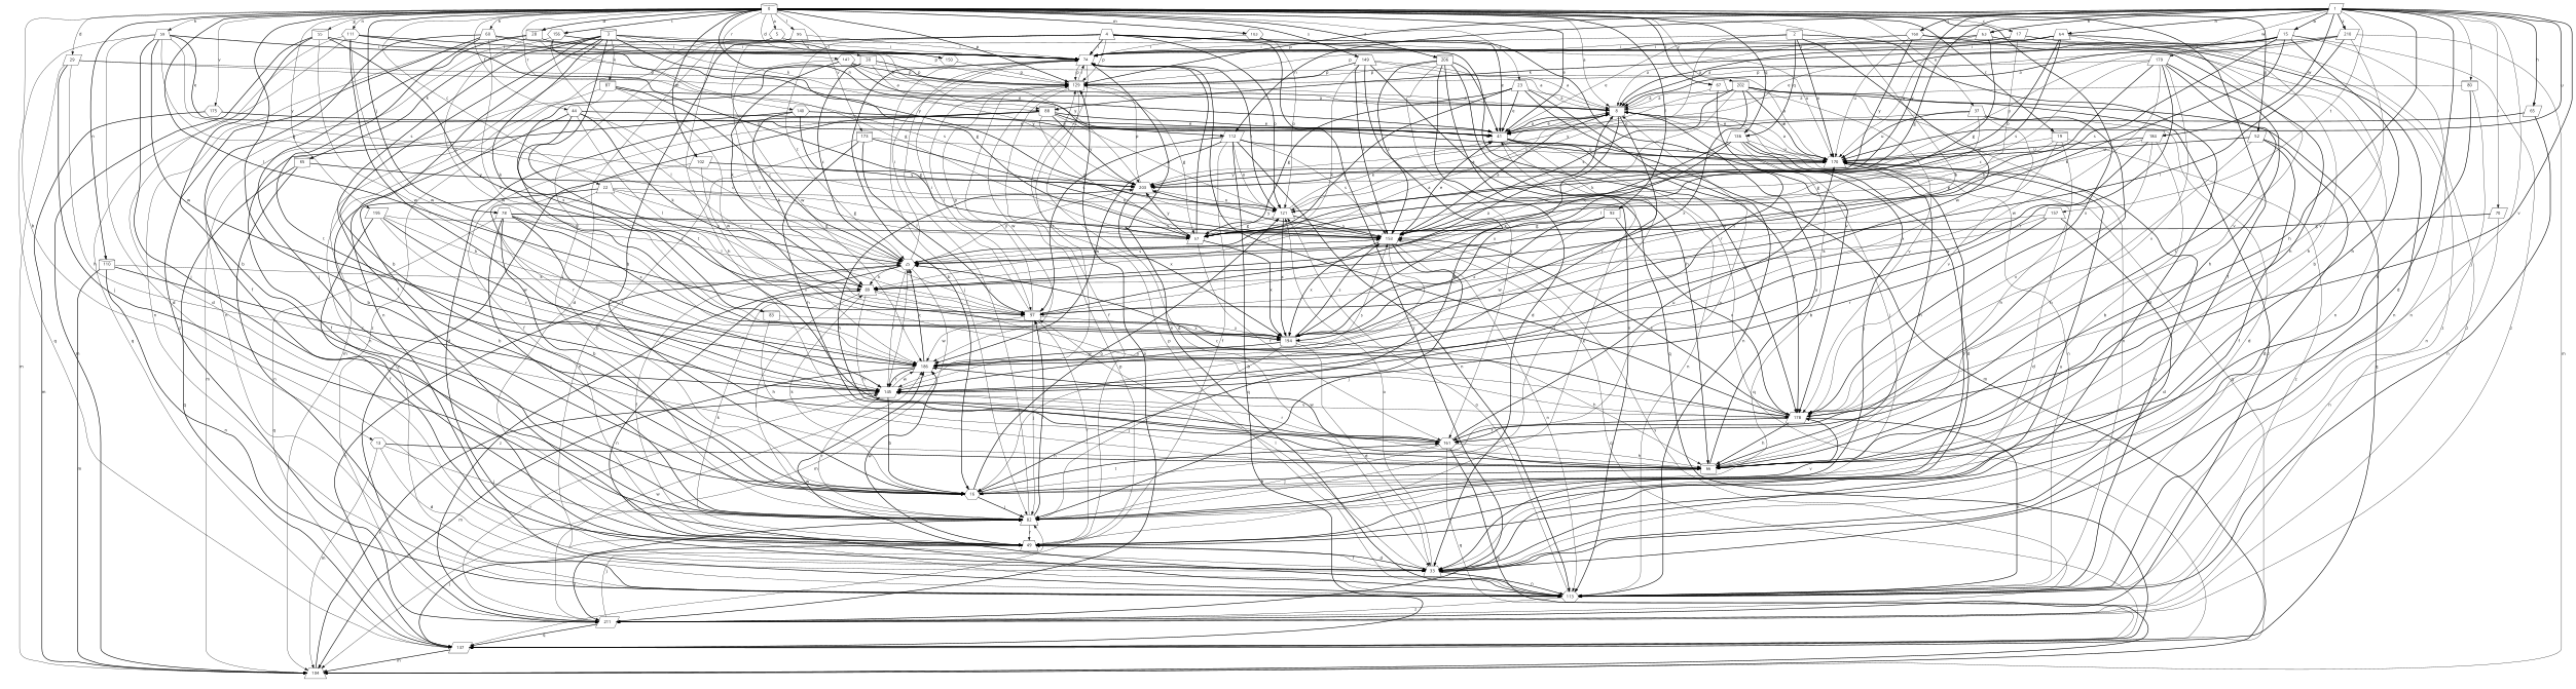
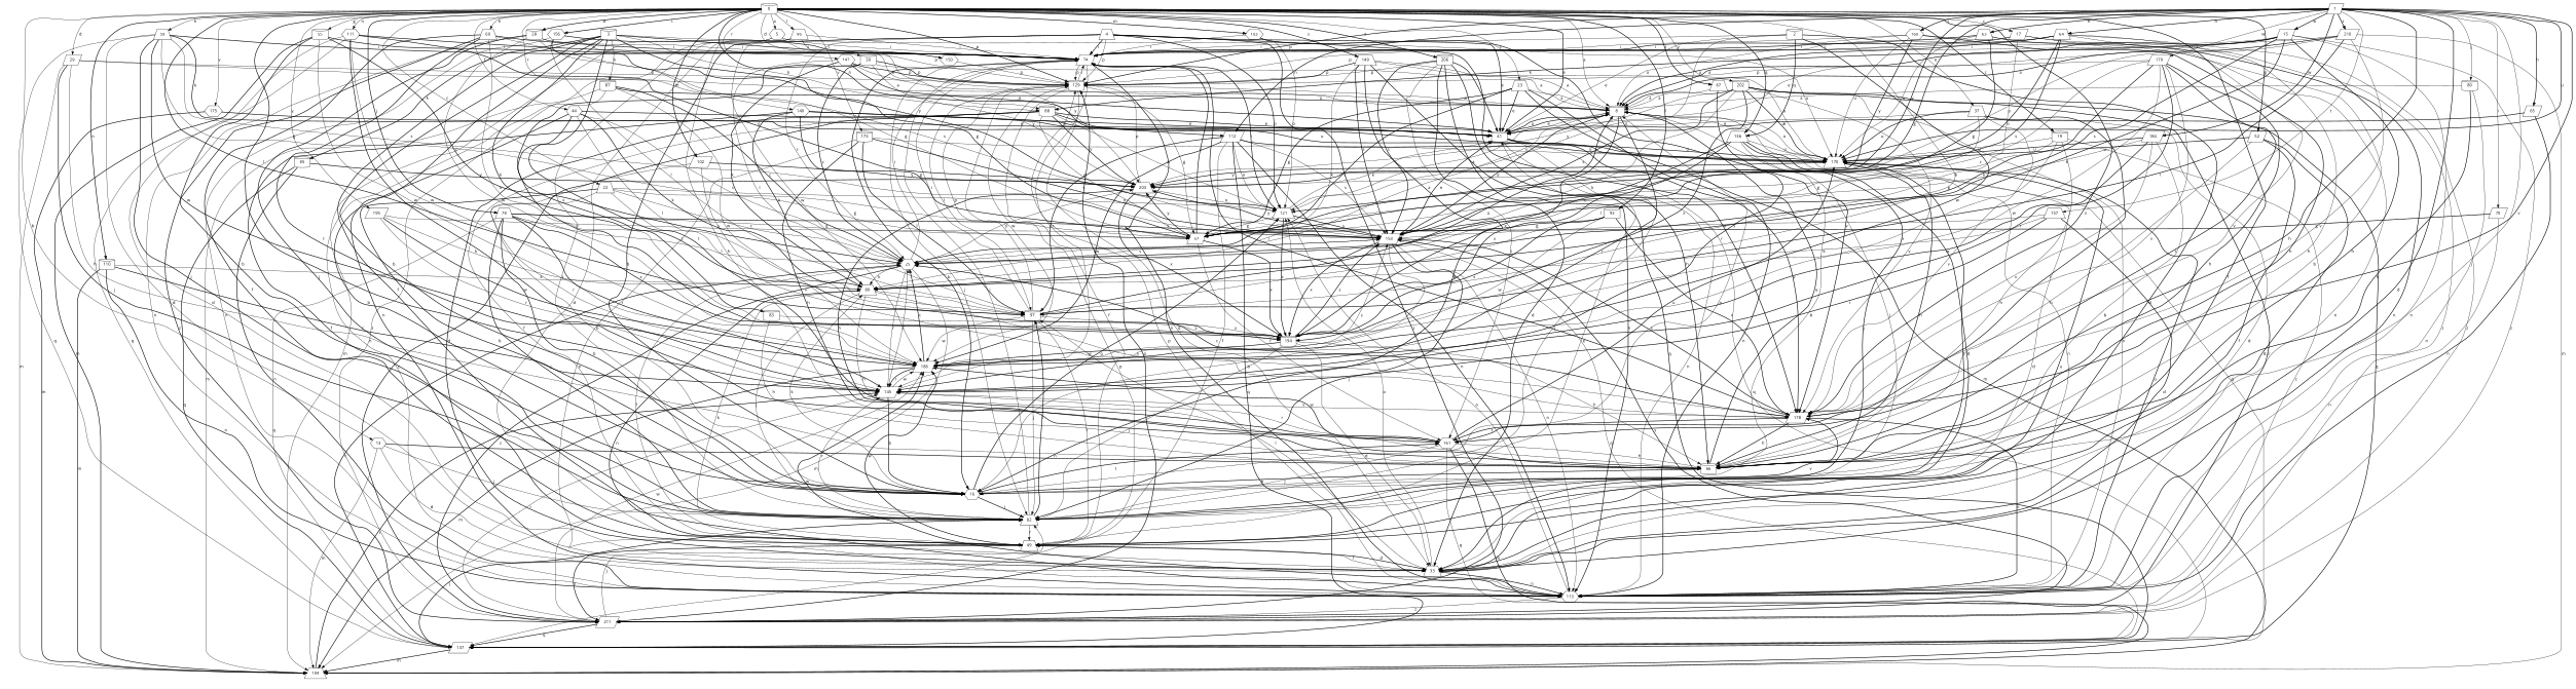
  strict digraph {
    fontname="Open Sans"
    node [fontname="Open Sans" shape=cylinder]
    edge [fontname="Open Sans" style=bold]
    5 [shape=hexagon]
    0
    8
    13 [shape=hexagon]
    17 [shape=parallelogram]
    19
    22 [shape=trapezium]
    23 [shape=trapezium]
    28
    29 [shape=parallelogram]
    30
    37 [shape=trapezium]
    41
    44 [shape=hexagon]
    49 [shape=trapezium]
    52 [shape=parallelogram]
    55
    59 [shape=trapezium]
    60 [shape=trapezium]
    67 [shape=trapezium]
    78 [shape=trapezium]
    93
    96 [shape=trapezium]
    97
    102 [shape=parallelogram]
    103 [shape=hexagon]
    110
    111 [shape=hexagon]
    112 [shape=parallelogram]
    129
    136 [shape=trapezium]
    140 [shape=hexagon]
    142 [shape=hexagon]
    145 [shape=parallelogram]
    149 [shape=trapezium]
    156 [shape=hexagon]
    173
    175 [shape=hexagon]
    178 [shape=parallelogram]
    194
    195 [shape=parallelogram]
    202
    206
    74 [shape=parallelogram]
    88
    211 [shape=parallelogram]
    104 [shape=trapezium]
    82 [shape=trapezium]
    113 [shape=hexagon]
    137 [shape=parallelogram]
    33 [shape=trapezium]
    66
    57 [shape=parallelogram]
    170 [shape=trapezium]
    121 [shape=trapezium]
    16 [shape=hexagon]
    25 [shape=hexagon]
    186 [shape=parallelogram]
    153 [shape=parallelogram]
    203 [shape=trapezium]
    161 [shape=hexagon]
    89 [shape=trapezium]
    1 [shape=parallelogram]
    15 [shape=parallelogram]
    63 [shape=trapezium]
    64 [shape=trapezium]
    65 [shape=parallelogram]
    70 [shape=parallelogram]
    80
    157 [shape=trapezium]
    160 [shape=hexagon]
    179 [shape=parallelogram]
    184 [shape=parallelogram]
    210 [shape=parallelogram]
    2
    3
    83
    85
    87
    150 [shape=hexagon]
    4 [shape=trapezium]
    5 -> 74 [label=i style=solid]
    5 -> 88 [label=k style=solid]
    5 -> 211 [label=z style=solid]
    5 -> 104 [label=m style=solid]
    0 -> 5 [label=a style=solid]
    0 -> 8 [label=a style=solid]
    0 -> 13 [label=b style=solid]
    0 -> 17 [label=c style=solid]
    0 -> 19 [label=c]
    0 -> 22 [label=c style=solid]
    0 -> 23 [label=c style=solid]
    0 -> 28 [label=d]
    0 -> 29 [label=d style=solid]
    0 -> 30 [label=d style=solid]
    0 -> 37 [label=e style=solid]
    0 -> 41 [label=e]
    0 -> 44 [label=f style=solid]
    0 -> 49 [label=f]
    0 -> 52 [label=g]
    0 -> 55 [label=g style=solid]
    0 -> 59 [label=h style=solid]
    0 -> 60 [label=h style=solid]
    0 -> 67 [label=i]
    0 -> 78 [label=j]
    0 -> 93 [label=l]
    0 -> 96 [label=l style=solid]
    0 -> 97 [label=l]
    0 -> 102 [label=m]
    0 -> 103 [label=m]
    0 -> 110 [label=n]
    0 -> 111 [label=n style=solid]
    0 -> 112 [label=n]
    0 -> 129 [label=p]
    0 -> 136 [label=q]
    0 -> 140 [label=r style=solid]
    0 -> 142 [label=r style=solid]
    0 -> 145 [label=r]
    0 -> 149 [label=s]
    0 -> 156 [label=t]
    0 -> 173 [label=v style=solid]
    0 -> 175 [label=v style=solid]
    0 -> 178 [label=x]
    0 -> 194 [label=x style=solid]
    0 -> 195 [label=y style=solid]
    0 -> 202 [label=y style=solid]
    0 -> 206 [label=z]
    8 -> 41 [label=e]
    8 -> 145 [label=r]
    8 -> 194 [label=x]
    8 -> 82 [label=j style=solid]
    8 -> 113 [label=n style=solid]
    8 -> 137 [label=q style=solid]
    13 -> 104 [label=m style=solid]
    13 -> 82 [label=j style=solid]
    13 -> 33 [label=d style=solid]
    13 -> 66 [label=h]
    17 -> 97 [label=l style=solid]
    17 -> 74 [label=i]
    17 -> 211 [label=z style=solid]
    17 -> 113 [label=n style=solid]
    19 -> 194 [label=x style=solid]
    19 -> 211 [label=z style=solid]
    19 -> 66 [label=h style=solid]
    19 -> 57 [label=g style=solid]
    19 -> 170 [label=u style=solid]
    22 -> 97 [label=l style=solid]
    22 -> 145 [label=r style=solid]
    22 -> 57 [label=g style=solid]
    22 -> 121 [label=o style=solid]
    22 -> 16 [label=b]
    22 -> 25 [label=c style=solid]
    23 -> 8 [label=a style=solid]
    23 -> 41 [label=e]
    23 -> 104 [label=m]
    23 -> 113 [label=n]
    23 -> 57 [label=g]
    23 -> 25 [label=c]
    28 -> 129 [label=p style=solid]
    28 -> 74 [label=i style=solid]
    28 -> 82 [label=j]
    28 -> 113 [label=n style=solid]
    28 -> 186 [label=w style=solid]
    28 -> 153 [label=s style=solid]
    29 -> 8 [label=a style=solid]
    29 -> 129 [label=p style=solid]
    29 -> 104 [label=m style=solid]
    29 -> 82 [label=j]
    29 -> 66 [label=h style=solid]
    30 -> 8 [label=a style=solid]
    30 -> 129 [label=p]
    30 -> 194 [label=x]
    30 -> 25 [label=c]
    30 -> 203 [label=y style=solid]
    37 -> 41 [label=e style=solid]
    37 -> 97 [label=l style=solid]
    37 -> 178 [label=v style=solid]
    37 -> 33 [label=d style=solid]
    37 -> 170 [label=u]
    37 -> 161 [label=t]
    41 -> 8 [label=a]
    41 -> 178 [label=v]
    41 -> 82 [label=j style=solid]
    41 -> 113 [label=n style=solid]
    41 -> 137 [label=q style=solid]
    41 -> 170 [label=u]
    44 -> 41 [label=e]
    44 -> 97 [label=l style=solid]
    44 -> 194 [label=x]
    44 -> 16 [label=b]
    44 -> 25 [label=c style=solid]
    44 -> 89 [label=k]
    49 -> 41 [label=e style=solid]
    49 -> 211 [label=z]
    49 -> 33 [label=d]
    49 -> 186 [label=w]
    49 -> 89 [label=k style=solid]
    52 -> 49 [label=f]
    52 -> 33 [label=d]
    52 -> 66 [label=h style=solid]
    52 -> 170 [label=u]
    55 -> 74 [label=i]
    55 -> 104 [label=m]
    55 -> 16 [label=b]
    55 -> 25 [label=c]
    55 -> 186 [label=w style=solid]
    59 -> 41 [label=e]
    59 -> 74 [label=i]
    59 -> 82 [label=j]
    59 -> 137 [label=q style=solid]
    59 -> 33 [label=d style=solid]
    59 -> 57 [label=g style=solid]
    59 -> 186 [label=w]
    59 -> 153 [label=s style=solid]
    60 -> 49 [label=f]
    60 -> 194 [label=x style=solid]
    60 -> 74 [label=i]
    60 -> 211 [label=z]
    60 -> 57 [label=g style=solid]
    60 -> 161 [label=t]
    67 -> 8 [label=a style=solid]
    67 -> 145 [label=r]
    67 -> 113 [label=n style=solid]
    78 -> 145 [label=r]
    78 -> 194 [label=x]
    78 -> 82 [label=j]
    78 -> 137 [label=q style=solid]
    78 -> 57 [label=g style=solid]
    78 -> 16 [label=b]
    78 -> 25 [label=c style=solid]
    78 -> 153 [label=s]
    93 -> 178 [label=v]
    93 -> 194 [label=x]
    93 -> 57 [label=g]
    93 -> 186 [label=w style=solid]
    96 -> 74 [label=i style=solid]
    96 -> 82 [label=j style=solid]
    96 -> 33 [label=d style=solid]
    96 -> 66 [label=h style=solid]
    96 -> 203 [label=y style=solid]
    97 -> 8 [label=a]
    97 -> 49 [label=f style=solid]
    97 -> 129 [label=p style=solid]
    97 -> 194 [label=x style=solid]
    97 -> 74 [label=i style=solid]
    97 -> 82 [label=j style=solid]
    97 -> 186 [label=w style=solid]
    102 -> 178 [label=v style=solid]
    102 -> 16 [label=b style=solid]
    102 -> 203 [label=y]
    103 -> 178 [label=v]
    103 -> 74 [label=i style=solid]
    103 -> 121 [label=o style=solid]
    110 -> 145 [label=r]
    110 -> 104 [label=m]
    110 -> 113 [label=n]
    110 -> 89 [label=k style=solid]
    111 -> 145 [label=r]
    111 -> 74 [label=i]
    111 -> 137 [label=q style=solid]
    111 -> 33 [label=d style=solid]
    111 -> 121 [label=o]
    111 -> 186 [label=w style=solid]
    112 -> 49 [label=f style=solid]
    112 -> 97 [label=l]
    112 -> 113 [label=n]
    112 -> 137 [label=q]
    112 -> 170 [label=u]
    112 -> 121 [label=o style=solid]
    112 -> 186 [label=w]
    112 -> 153 [label=s style=solid]
    129 -> 8 [label=a style=solid]
    129 -> 49 [label=f style=solid]
    129 -> 97 [label=l style=solid]
    129 -> 74 [label=i style=solid]
    129 -> 33 [label=d style=solid]
    129 -> 57 [label=g style=solid]
    129 -> 186 [label=w style=solid]
    136 -> 194 [label=x]
    136 -> 82 [label=j]
    136 -> 33 [label=d]
    136 -> 170 [label=u style=solid]
    136 -> 16 [label=b style=solid]
    136 -> 25 [label=c]
    140 -> 41 [label=e]
    140 -> 49 [label=f]
    140 -> 57 [label=g]
-   2 -> 170 [label=u]
+   140 -> 170 [label=u]
    140 -> 89 [label=k]
    142 -> 8 [label=a style=solid]
    142 -> 41 [label=e]
    142 -> 97 [label=l style=solid]
    142 -> 129 [label=p]
    142 -> 89 [label=k]
    145 -> 178 [label=v style=solid]
    145 -> 16 [label=b]
    145 -> 25 [label=c style=solid]
    145 -> 186 [label=w style=solid]
    145 -> 153 [label=s style=solid]
    149 -> 8 [label=a style=solid]
    149 -> 129 [label=p]
    149 -> 137 [label=q]
    149 -> 170 [label=u style=solid]
    149 -> 16 [label=b]
    149 -> 153 [label=s]
    149 -> 89 [label=k style=solid]
    156 -> 97 [label=l style=solid]
    156 -> 74 [label=i]
    156 -> 113 [label=n style=solid]
    156 -> 203 [label=y]
    173 -> 97 [label=l]
    173 -> 113 [label=n style=solid]
    173 -> 66 [label=h]
    173 -> 170 [label=u style=solid]
    173 -> 153 [label=s]
    175 -> 41 [label=e]
    175 -> 104 [label=m]
    178 -> 74 [label=i]
    178 -> 113 [label=n]
    178 -> 66 [label=h]
    178 -> 25 [label=c]
    178 -> 153 [label=s]
    178 -> 161 [label=t]
    194 -> 82 [label=j style=solid]
    194 -> 33 [label=d style=solid]
    194 -> 66 [label=h style=solid]
    194 -> 186 [label=w]
    194 -> 153 [label=s]
-   195 -> 49 [label=f]
    195 -> 145 [label=r style=solid]
    195 -> 186 [label=w]
    195 -> 153 [label=s style=solid]
    195 -> 89 [label=k style=solid]
    202 -> 8 [label=a style=solid]
    202 -> 178 [label=v style=solid]
    202 -> 194 [label=x]
    202 -> 211 [label=z]
    202 -> 137 [label=q]
    202 -> 170 [label=u]
    202 -> 153 [label=s]
    202 -> 203 [label=y style=solid]
    202 -> 89 [label=k style=solid]
    206 -> 41 [label=e]
    206 -> 129 [label=p style=solid]
    206 -> 113 [label=n]
    206 -> 33 [label=d]
    206 -> 66 [label=h]
    206 -> 153 [label=s]
    206 -> 161 [label=t style=solid]
    74 -> 129 [label=p style=solid]
    74 -> 145 [label=r style=solid]
    74 -> 82 [label=j style=solid]
    74 -> 113 [label=n]
    74 -> 16 [label=b]
    88 -> 41 [label=e]
    88 -> 49 [label=f style=solid]
    88 -> 211 [label=z]
    88 -> 33 [label=d]
    88 -> 57 [label=g style=solid]
    88 -> 170 [label=u]
    88 -> 121 [label=o style=solid]
    88 -> 203 [label=y]
    211 -> 129 [label=p]
    211 -> 145 [label=r style=solid]
    211 -> 82 [label=j style=solid]
    211 -> 137 [label=q]
    211 -> 186 [label=w style=solid]
-   211 -> 153 [label=s style=solid]
+   211 -> 153 [label=s]
    104 -> 145 [label=r]
    82 -> 49 [label=f style=solid]
    82 -> 97 [label=l]
    82 -> 145 [label=r style=solid]
    82 -> 178 [label=v]
    82 -> 74 [label=i style=solid]
    113 -> 129 [label=p style=solid]
    113 -> 211 [label=z style=solid]
    113 -> 170 [label=u]
    113 -> 121 [label=o style=solid]
    113 -> 186 [label=w]
    137 -> 129 [label=p style=solid]
    137 -> 104 [label=m]
    137 -> 82 [label=j]
    137 -> 25 [label=c]
    33 -> 49 [label=f style=solid]
    33 -> 97 [label=l style=solid]
    33 -> 113 [label=n]
    33 -> 170 [label=u]
    33 -> 121 [label=o style=solid]
    66 -> 8 [label=a]
    66 -> 16 [label=b]
    57 -> 194 [label=x]
    57 -> 74 [label=i]
    57 -> 203 [label=y]
    57 -> 161 [label=t style=solid]
    170 -> 8 [label=a style=solid]
    170 -> 49 [label=f]
    170 -> 33 [label=d style=solid]
    170 -> 66 [label=h]
    170 -> 203 [label=y]
    121 -> 8 [label=a style=solid]
    121 -> 41 [label=e style=solid]
    121 -> 194 [label=x]
    121 -> 74 [label=i]
    121 -> 57 [label=g style=solid]
    121 -> 153 [label=s]
    16 -> 8 [label=a style=solid]
    16 -> 82 [label=j]
    16 -> 121 [label=o]
    16 -> 161 [label=t]
    16 -> 89 [label=k style=solid]
    25 -> 8 [label=a style=solid]
    25 -> 49 [label=f style=solid]
    25 -> 145 [label=r style=solid]
    25 -> 74 [label=i style=solid]
    25 -> 211 [label=z]
    25 -> 104 [label=m style=solid]
    25 -> 153 [label=s style=solid]
    25 -> 203 [label=y style=solid]
    25 -> 89 [label=k style=solid]
    186 -> 145 [label=r]
    186 -> 104 [label=m]
    186 -> 25 [label=c]
    153 -> 8 [label=a]
    153 -> 41 [label=e]
    153 -> 194 [label=x]
    153 -> 82 [label=j]
    153 -> 113 [label=n style=solid]
    153 -> 137 [label=q style=solid]
    153 -> 16 [label=b style=solid]
    153 -> 25 [label=c style=solid]
    153 -> 203 [label=y]
    203 -> 129 [label=p style=solid]
    203 -> 194 [label=x]
    203 -> 66 [label=h]
    203 -> 121 [label=o style=solid]
    161 -> 145 [label=r style=solid]
    161 -> 104 [label=m]
    161 -> 82 [label=j style=solid]
    161 -> 137 [label=q style=solid]
    161 -> 66 [label=h style=solid]
    161 -> 170 [label=u]
    161 -> 186 [label=w]
    89 -> 97 [label=l style=solid]
    89 -> 178 [label=v style=solid]
    89 -> 82 [label=j style=solid]
    89 -> 113 [label=n]
    89 -> 66 [label=h style=solid]
    1 -> 112 [label=n]
    1 -> 129 [label=p]
    1 -> 178 [label=v]
    1 -> 82 [label=j style=solid]
    1 -> 33 [label=d]
    1 -> 66 [label=h]
    1 -> 57 [label=g]
    1 -> 170 [label=u]
    1 -> 203 [label=y]
    1 -> 15 [label=b]
    1 -> 63 [label=h]
    1 -> 64 [label=h]
    1 -> 65 [label=h]
    1 -> 70 [label=i style=solid]
    1 -> 80 [label=j style=solid]
    1 -> 157 [label=t style=solid]
    1 -> 160 [label=t]
    1 -> 179 [label=w style=solid]
    1 -> 184 [label=w]
    1 -> 210 [label=z]
    15 -> 8 [label=a]
    15 -> 41 [label=e style=solid]
    15 -> 74 [label=i style=solid]
    15 -> 88 [label=k]
    15 -> 211 [label=z style=solid]
    15 -> 113 [label=n style=solid]
    15 -> 66 [label=h]
    15 -> 153 [label=s]
    15 -> 89 [label=k]
    63 -> 74 [label=i]
    63 -> 113 [label=n]
    63 -> 57 [label=g]
    63 -> 170 [label=u style=solid]
    64 -> 8 [label=a]
    64 -> 129 [label=p style=solid]
    64 -> 178 [label=v style=solid]
    64 -> 74 [label=i style=solid]
    64 -> 211 [label=z style=solid]
    64 -> 66 [label=h style=solid]
    64 -> 121 [label=o]
    64 -> 153 [label=s]
    65 -> 41 [label=e]
    65 -> 113 [label=n]
    70 -> 113 [label=n style=solid]
    70 -> 57 [label=g]
    80 -> 8 [label=a style=solid]
    80 -> 113 [label=n style=solid]
    80 -> 66 [label=h]
    157 -> 145 [label=r]
    157 -> 33 [label=d]
    157 -> 153 [label=s style=solid]
    157 -> 89 [label=k style=solid]
    160 -> 8 [label=a style=solid]
    160 -> 74 [label=i style=solid]
    160 -> 66 [label=h]
    160 -> 170 [label=u style=solid]
    160 -> 16 [label=b style=solid]
    160 -> 203 [label=y]
    179 -> 129 [label=p style=solid]
    179 -> 145 [label=r]
    179 -> 178 [label=v style=solid]
    179 -> 66 [label=h]
    179 -> 25 [label=c style=solid]
    179 -> 186 [label=w style=solid]
    179 -> 161 [label=t]
    179 -> 89 [label=k]
    184 -> 178 [label=v style=solid]
    184 -> 57 [label=g style=solid]
    184 -> 170 [label=u]
    184 -> 16 [label=b style=solid]
    184 -> 186 [label=w]
    210 -> 8 [label=a]
    210 -> 97 [label=l]
    210 -> 178 [label=v style=solid]
    210 -> 74 [label=i style=solid]
    210 -> 104 [label=m style=solid]
    210 -> 203 [label=y style=solid]
    2 -> 41 [label=e style=solid]
    2 -> 136 [label=q]
    2 -> 74 [label=i style=solid]
    2 -> 33 [label=d]
    2 -> 121 [label=o style=solid]
    2 -> 186 [label=w]
    3 -> 49 [label=f]
    3 -> 88 [label=k style=solid]
    3 -> 113 [label=n]
    3 -> 57 [label=g]
    3 -> 170 [label=u style=solid]
    3 -> 16 [label=b]
    3 -> 161 [label=t]
    3 -> 83 [label=k]
    3 -> 85 [label=k]
    3 -> 87 [label=k style=solid]
    3 -> 150 [label=s]
    83 -> 194 [label=x style=solid]
    83 -> 66 [label=h style=solid]
    85 -> 113 [label=n]
    85 -> 137 [label=q]
    85 -> 203 [label=y]
    87 -> 8 [label=a]
    87 -> 104 [label=m style=solid]
    87 -> 113 [label=n style=solid]
    87 -> 25 [label=c]
    87 -> 186 [label=w style=solid]
    150 -> 129 [label=p style=solid]
    4 -> 41 [label=e]
    4 -> 129 [label=p style=solid]
    4 -> 178 [label=v]
    4 -> 74 [label=i]
    4 -> 211 [label=z]
    4 -> 121 [label=o]
    4 -> 16 [label=b]
    4 -> 25 [label=c style=solid]
    4 -> 186 [label=w style=solid]
  }
